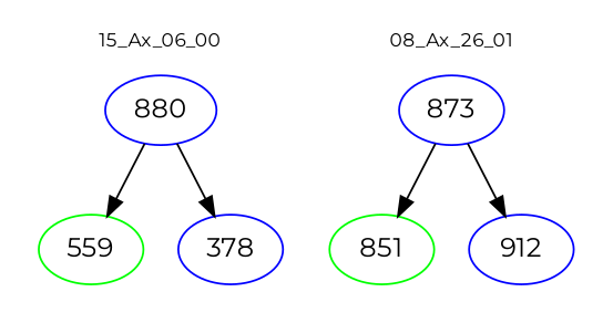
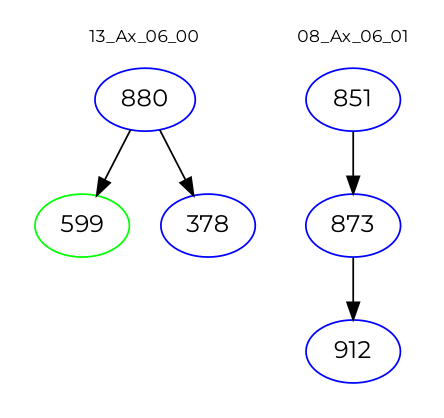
  digraph {
    fontname=Montserrat
    node [color=blue fontname=Montserrat]
    edge [color=black fontname=Montserrat]
    n1 [label=880]
-   n2 [color=green label=559]
+   n2 [color=green label=599]
    n3 [label=378]
    n4 [label=873]
-   n5 [color=green label=851]
+   n5 [label=851]
    n6 [label=912]
    subgraph cluster_1 {
      color=white
      fontsize=10
-     label="15_Ax_06_00"
+     label="13_Ax_06_00"
      n1
      n2
      n3
    }
    subgraph cluster_2 {
      color=white
      fontsize=10
-     label="08_Ax_26_01"
+     label="08_Ax_06_01"
      n4
      n5
      n6
    }
    n1 -> n2
    n1 -> n3
-   n4 -> n5
+   n5 -> n4
    n4 -> n6
  }
